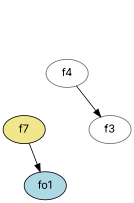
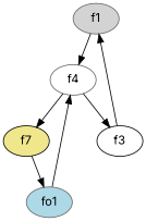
  strict digraph {
    fontname=Inter
    node [color=black fillcolor=white fontname=Inter style=filled]
    edge [fontname=Inter weight=2]
+   f1 [color=gray40 fillcolor=lightgrey]
    f4 [color=gray40]
    n3 [fillcolor=khaki label=f7]
-   f3 [color=gray40]
-   fo1 [fillcolor=lightblue]
+   f3
+   fo1 [color=gray40 fillcolor=lightblue]
+   f1 -> f4
+   f4 -> n3
    f4 -> f3
    n3 -> fo1
+   f3 -> f1
+   fo1 -> f4
  }
